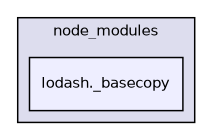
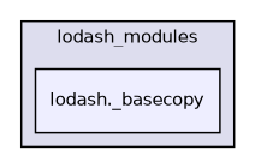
  digraph {
    compound=true
    n1 [fillcolor="#eeeeff" fontname=Helvetica fontsize=10 label="lodash._basecopy" pencolor=black shape=box style=filled]
    subgraph cluster_1 {
      bgcolor="#ddddee"
      fontname=Helvetica
      fontsize=10
-     label=node_modules
+     label=lodash_modules
      pencolor=black
      n1
    }
  }
